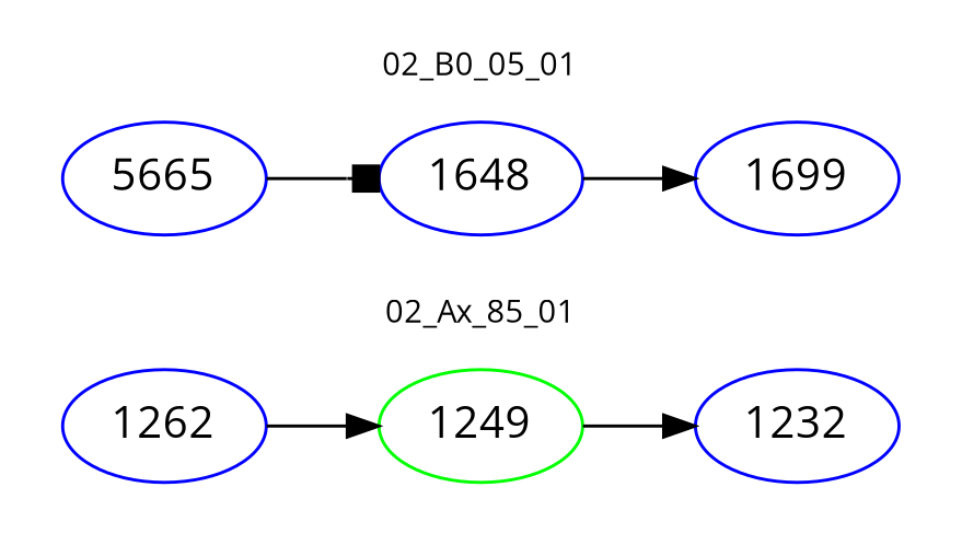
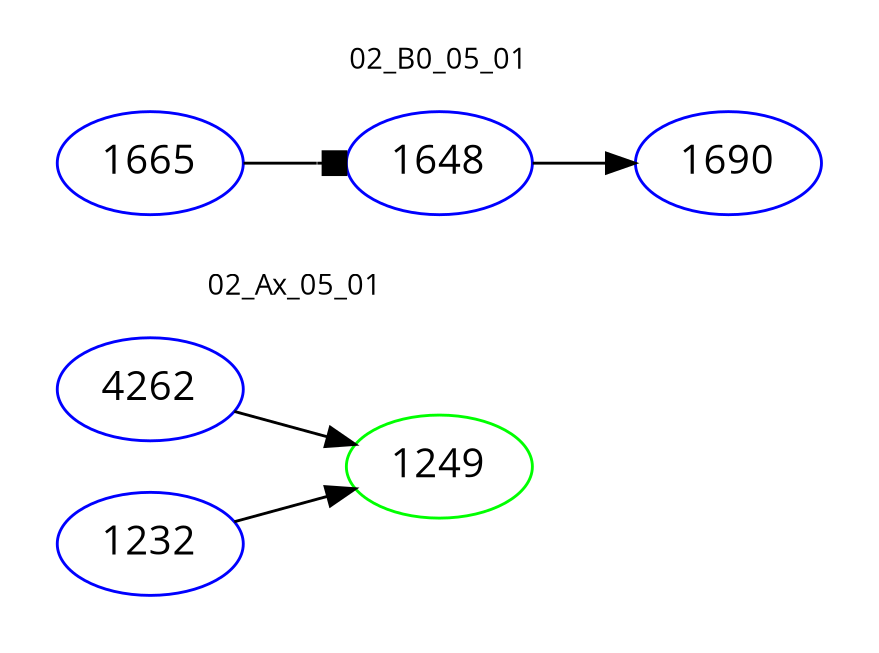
  digraph {
    fontname="Open Sans"
    rankdir=LR
    node [color=blue fontname="Open Sans"]
    edge [arrowhead=normal color=black fontname="Open Sans"]
-   n1 [label=1262]
+   n1 [label=4262]
    n2 [color=green label=1249]
    n3 [label=1232]
-   n4 [label=5665]
+   n4 [label=1665]
    n5 [label=1648]
-   n6 [label=1699]
+   n6 [label=1690]
    subgraph cluster_1 {
      color=white
      fontsize=10
-     label="02_Ax_85_01"
+     label="02_Ax_05_01"
      n1
      n2
      n3
    }
    subgraph cluster_2 {
      color=white
      fontsize=10
      label="02_B0_05_01"
      n4
      n5
      n6
    }
    n1 -> n2
-   n2 -> n3
+   n3 -> n2
    n4 -> n5 [arrowhead=box]
    n5 -> n6
  }
